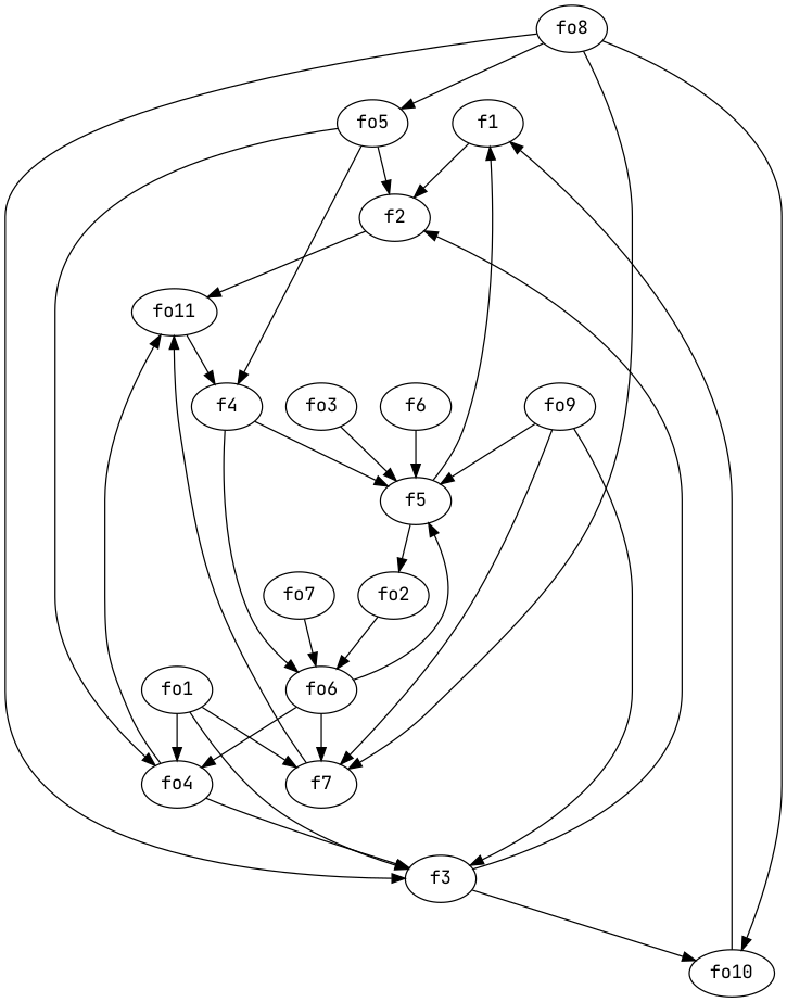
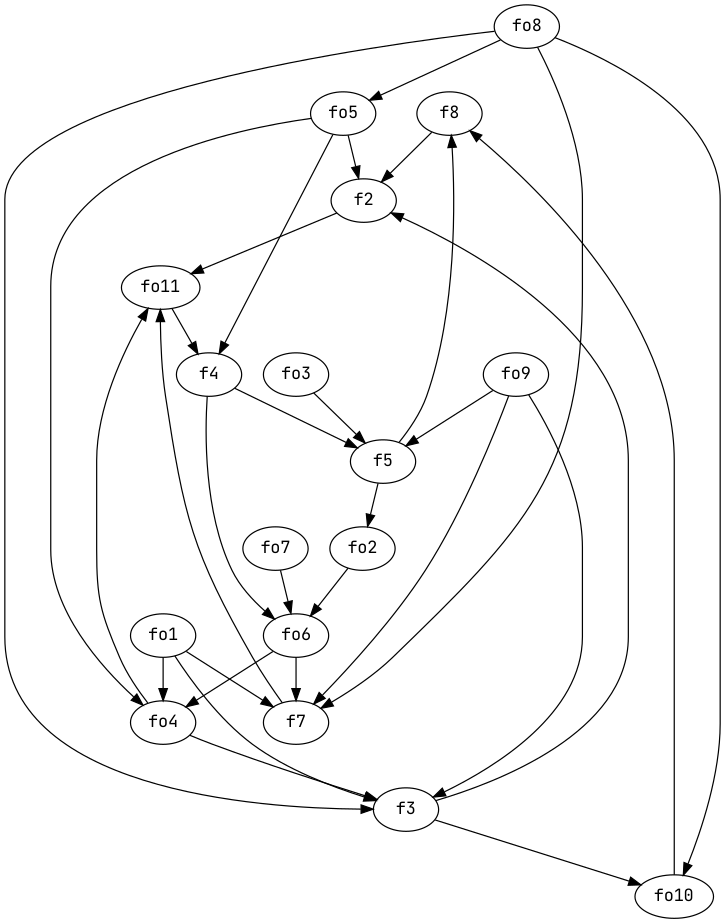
  strict digraph {
    fontname="JetBrains Mono"
    node [fontname="JetBrains Mono"]
    edge [fontname="JetBrains Mono" weight=2]
-   f1
+   f1 [label=f8]
    f2
    fo11
    f4
    f3
    fo10
    f5
    fo6
    fo2
    f7
    fo4
-   f6
    fo1
    fo3
    fo5
    fo7
    fo8
    fo9
    f1 -> f2
    f2 -> fo11
    fo11 -> f4
    f4 -> f5
    f4 -> fo6
    f3 -> f2
    f3 -> fo10
    fo10 -> f1
    f5 -> f1
    f5 -> fo2
-   fo6 -> f5
    fo6 -> f7
    fo6 -> fo4
    fo2 -> fo6
    f7 -> fo11
    fo4 -> fo11
    fo4 -> f3
-   f6 -> f5
    fo1 -> f3
    fo1 -> f7
    fo1 -> fo4
    fo3 -> f5
    fo5 -> f2
    fo5 -> f4
    fo5 -> fo4
    fo7 -> fo6
    fo8 -> f3
    fo8 -> fo10
    fo8 -> f7
    fo8 -> fo5
    fo9 -> f3
    fo9 -> f5
    fo9 -> f7
  }
